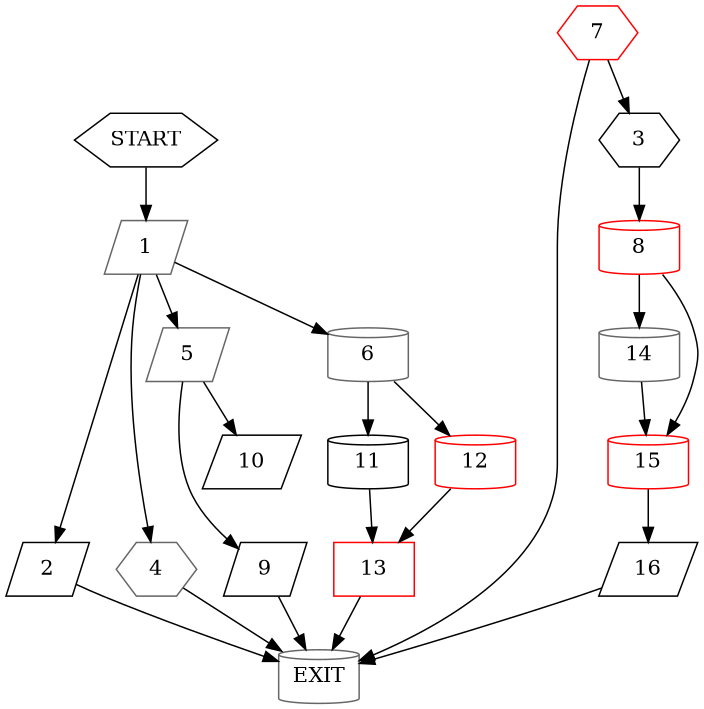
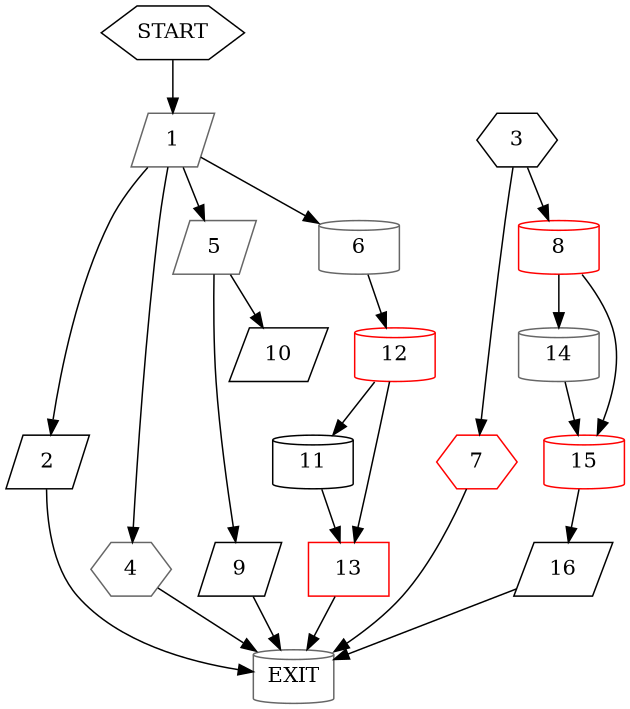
  digraph {
    node [color=black shape=cylinder]
    n1 [label=START shape=hexagon]
    1 [color=gray40 shape=parallelogram]
    2 [shape=parallelogram]
    4 [color=gray40 shape=hexagon]
    5 [color=gray40 shape=parallelogram]
    6 [color=gray40]
    n7 [color=gray40 label=EXIT]
    3 [shape=hexagon]
    7 [color=red shape=hexagon]
    8 [color=red]
    9 [shape=parallelogram]
    10 [shape=parallelogram]
    11
    12 [color=red]
    14 [color=gray40]
    15 [color=red]
    13 [color=red shape=box]
    16 [shape=parallelogram]
    n1 -> 1
    1 -> 2
    1 -> 4
    1 -> 5
    1 -> 6
    2 -> n7
    4 -> n7
    5 -> 9
    5 -> 10
-   6 -> 11
+   12 -> 11
    6 -> 12
-   7 -> 3
+   3 -> 7
    3 -> 8
    7 -> n7
    8 -> 14
    8 -> 15
    9 -> n7
    11 -> 13
    12 -> 13
    14 -> 15
    15 -> 16
    13 -> n7
    16 -> n7
  }
